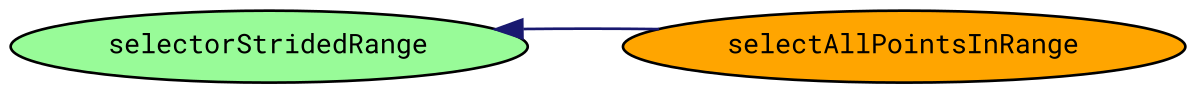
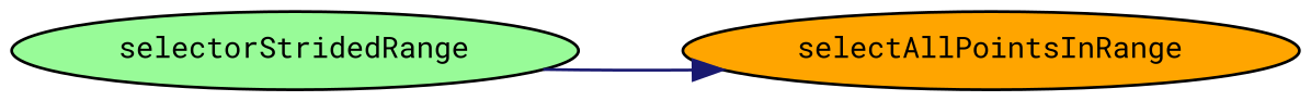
  digraph {
    rankdir=RL
    fontname="Roboto Mono"
    node [color=black fontname="Roboto Mono" fontsize=10 shape=ellipse style=filled]
    n1 [fillcolor=orange fontcolor=black height=0.2 label=selectAllPointsInRange width=0.4]
    n2 [fillcolor=palegreen height=0.2 label=selectorStridedRange width=0.4]
-   n2 -> n1 [color=midnightblue dir=back fontname="Roboto Mono" fontsize=10 labelfontname=Helvetica labelfontsize=10 style=solid]
+   n1 -> n2 [color=midnightblue dir=back fontname="Roboto Mono" fontsize=10 labelfontname=Helvetica labelfontsize=10 style=solid]
  }
